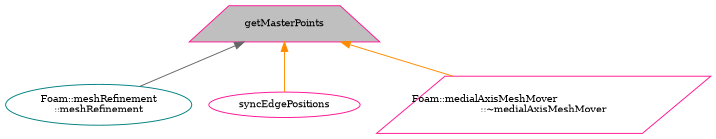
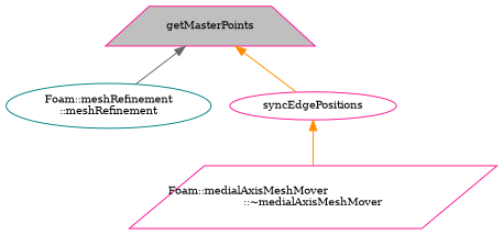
  digraph {
    fontname="DejaVu Serif"
    rankdir=TB
    node [color=deeppink fontname="DejaVu Serif" fontsize=10 shape=ellipse]
    edge [color=darkorange dir=back fontname="DejaVu Serif" fontsize=10 labelfontname=FreeSans labelfontsize=10 style=solid]
    n1 [fillcolor=grey75 fontcolor=black height=0.2 label=getMasterPoints shape=trapezium style=filled width=0.4]
    n2 [color=teal height=0.2 label="Foam::meshRefinement\l::meshRefinement" width=0.4]
    n3 [height=0.2 label=syncEdgePositions width=0.4]
    n4 [height=0.2 label="Foam::medialAxisMeshMover\l::~medialAxisMeshMover" shape=parallelogram width=0.4]
    n1 -> n2 [color=gray40]
    n1 -> n3
-   n1 -> n4
+   n3 -> n4
  }
